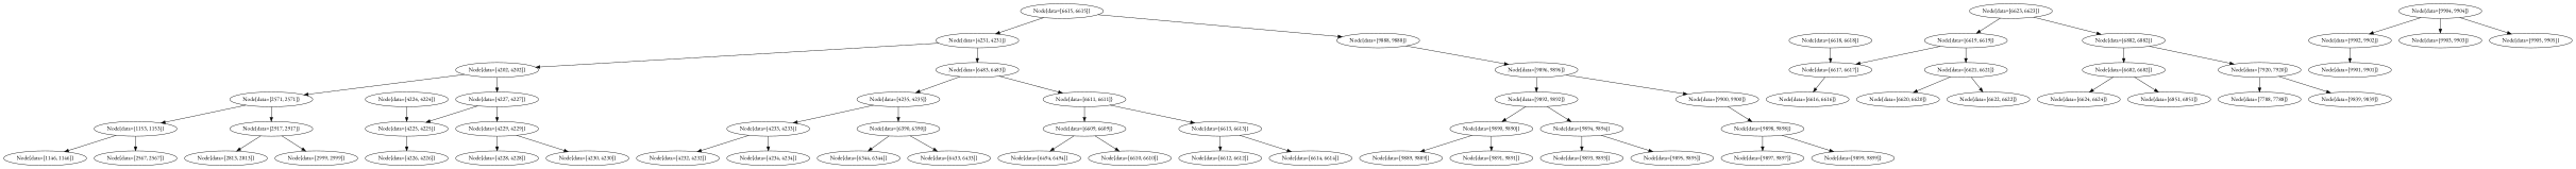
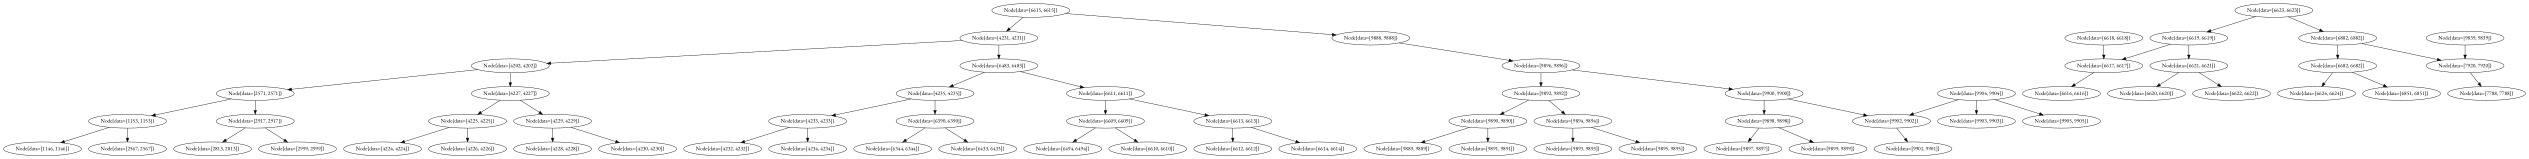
  digraph {
    fontname="EB Garamond"
    node [fontname="EB Garamond"]
    edge [fontname="EB Garamond"]
    n1 [label="Node{data=[6615, 6615]}"]
    n2 [label="Node{data=[4231, 4231]}"]
    n3 [label="Node{data=[9888, 9888]}"]
    n4 [label="Node{data=[4202, 4202]}"]
    n5 [label="Node{data=[6483, 6483]}"]
    n6 [label="Node{data=[9896, 9896]}"]
    n7 [label="Node{data=[2571, 2571]}"]
    n8 [label="Node{data=[4227, 4227]}"]
    n9 [label="Node{data=[4235, 4235]}"]
    n10 [label="Node{data=[6611, 6611]}"]
    n11 [label="Node{data=[1153, 1153]}"]
    n12 [label="Node{data=[2917, 2917]}"]
    n13 [label="Node{data=[4225, 4225]}"]
    n14 [label="Node{data=[4229, 4229]}"]
    n15 [label="Node{data=[1146, 1146]}"]
    n16 [label="Node{data=[2567, 2567]}"]
    n17 [label="Node{data=[2813, 2813]}"]
    n18 [label="Node{data=[2999, 2999]}"]
    n19 [label="Node{data=[4224, 4224]}"]
    n20 [label="Node{data=[4226, 4226]}"]
    n21 [label="Node{data=[4228, 4228]}"]
    n22 [label="Node{data=[4230, 4230]}"]
    n23 [label="Node{data=[4233, 4233]}"]
    n24 [label="Node{data=[6390, 6390]}"]
    n25 [label="Node{data=[6609, 6609]}"]
    n26 [label="Node{data=[6613, 6613]}"]
    n27 [label="Node{data=[4232, 4232]}"]
    n28 [label="Node{data=[4234, 4234]}"]
    n29 [label="Node{data=[6344, 6344]}"]
    n30 [label="Node{data=[6433, 6433]}"]
    n31 [label="Node{data=[6494, 6494]}"]
    n32 [label="Node{data=[6610, 6610]}"]
    n33 [label="Node{data=[6612, 6612]}"]
    n34 [label="Node{data=[6614, 6614]}"]
    n35 [label="Node{data=[6623, 6623]}"]
    n36 [label="Node{data=[6619, 6619]}"]
    n37 [label="Node{data=[6882, 6882]}"]
    n38 [label="Node{data=[9892, 9892]}"]
    n39 [label="Node{data=[9900, 9900]}"]
    n40 [label="Node{data=[6617, 6617]}"]
    n41 [label="Node{data=[6621, 6621]}"]
    n42 [label="Node{data=[6682, 6682]}"]
    n43 [label="Node{data=[7920, 7920]}"]
    n44 [label="Node{data=[6616, 6616]}"]
    n45 [label="Node{data=[6620, 6620]}"]
    n46 [label="Node{data=[6622, 6622]}"]
    n47 [label="Node{data=[6618, 6618]}"]
    n48 [label="Node{data=[6624, 6624]}"]
    n49 [label="Node{data=[6851, 6851]}"]
    n50 [label="Node{data=[7788, 7788]}"]
    n51 [label="Node{data=[9839, 9839]}"]
    n52 [label="Node{data=[9890, 9890]}"]
    n53 [label="Node{data=[9894, 9894]}"]
    n54 [label="Node{data=[9898, 9898]}"]
    n55 [label="Node{data=[9902, 9902]}"]
    n56 [label="Node{data=[9889, 9889]}"]
    n57 [label="Node{data=[9891, 9891]}"]
    n58 [label="Node{data=[9893, 9893]}"]
    n59 [label="Node{data=[9895, 9895]}"]
    n60 [label="Node{data=[9897, 9897]}"]
    n61 [label="Node{data=[9899, 9899]}"]
    n62 [label="Node{data=[9901, 9901]}"]
    n63 [label="Node{data=[9904, 9904]}"]
    n64 [label="Node{data=[9903, 9903]}"]
    n65 [label="Node{data=[9905, 9905]}"]
    n1 -> n2
    n1 -> n3
    n2 -> n4
    n2 -> n5
    n3 -> n6
    n4 -> n7
    n4 -> n8
    n5 -> n9
    n5 -> n10
    n6 -> n38
    n6 -> n39
    n7 -> n11
    n7 -> n12
    n8 -> n13
    n8 -> n14
    n9 -> n23
    n9 -> n24
    n10 -> n25
    n10 -> n26
    n11 -> n15
    n11 -> n16
    n12 -> n17
    n12 -> n18
-   n19 -> n13
+   n13 -> n19
    n13 -> n20
    n14 -> n21
    n14 -> n22
    n23 -> n27
    n23 -> n28
    n24 -> n29
    n24 -> n30
    n25 -> n31
    n25 -> n32
    n26 -> n33
    n26 -> n34
    n35 -> n36
    n35 -> n37
    n36 -> n40
    n36 -> n41
    n37 -> n42
    n37 -> n43
    n38 -> n52
    n38 -> n53
    n39 -> n54
+   n39 -> n55
    n40 -> n44
    n41 -> n45
    n41 -> n46
    n42 -> n48
    n42 -> n49
    n43 -> n50
-   n43 -> n51
+   n51 -> n43
    n47 -> n40
    n52 -> n56
    n52 -> n57
    n53 -> n58
    n53 -> n59
    n54 -> n60
    n54 -> n61
    n55 -> n62
    n63 -> n55
    n63 -> n64
    n63 -> n65
  }
